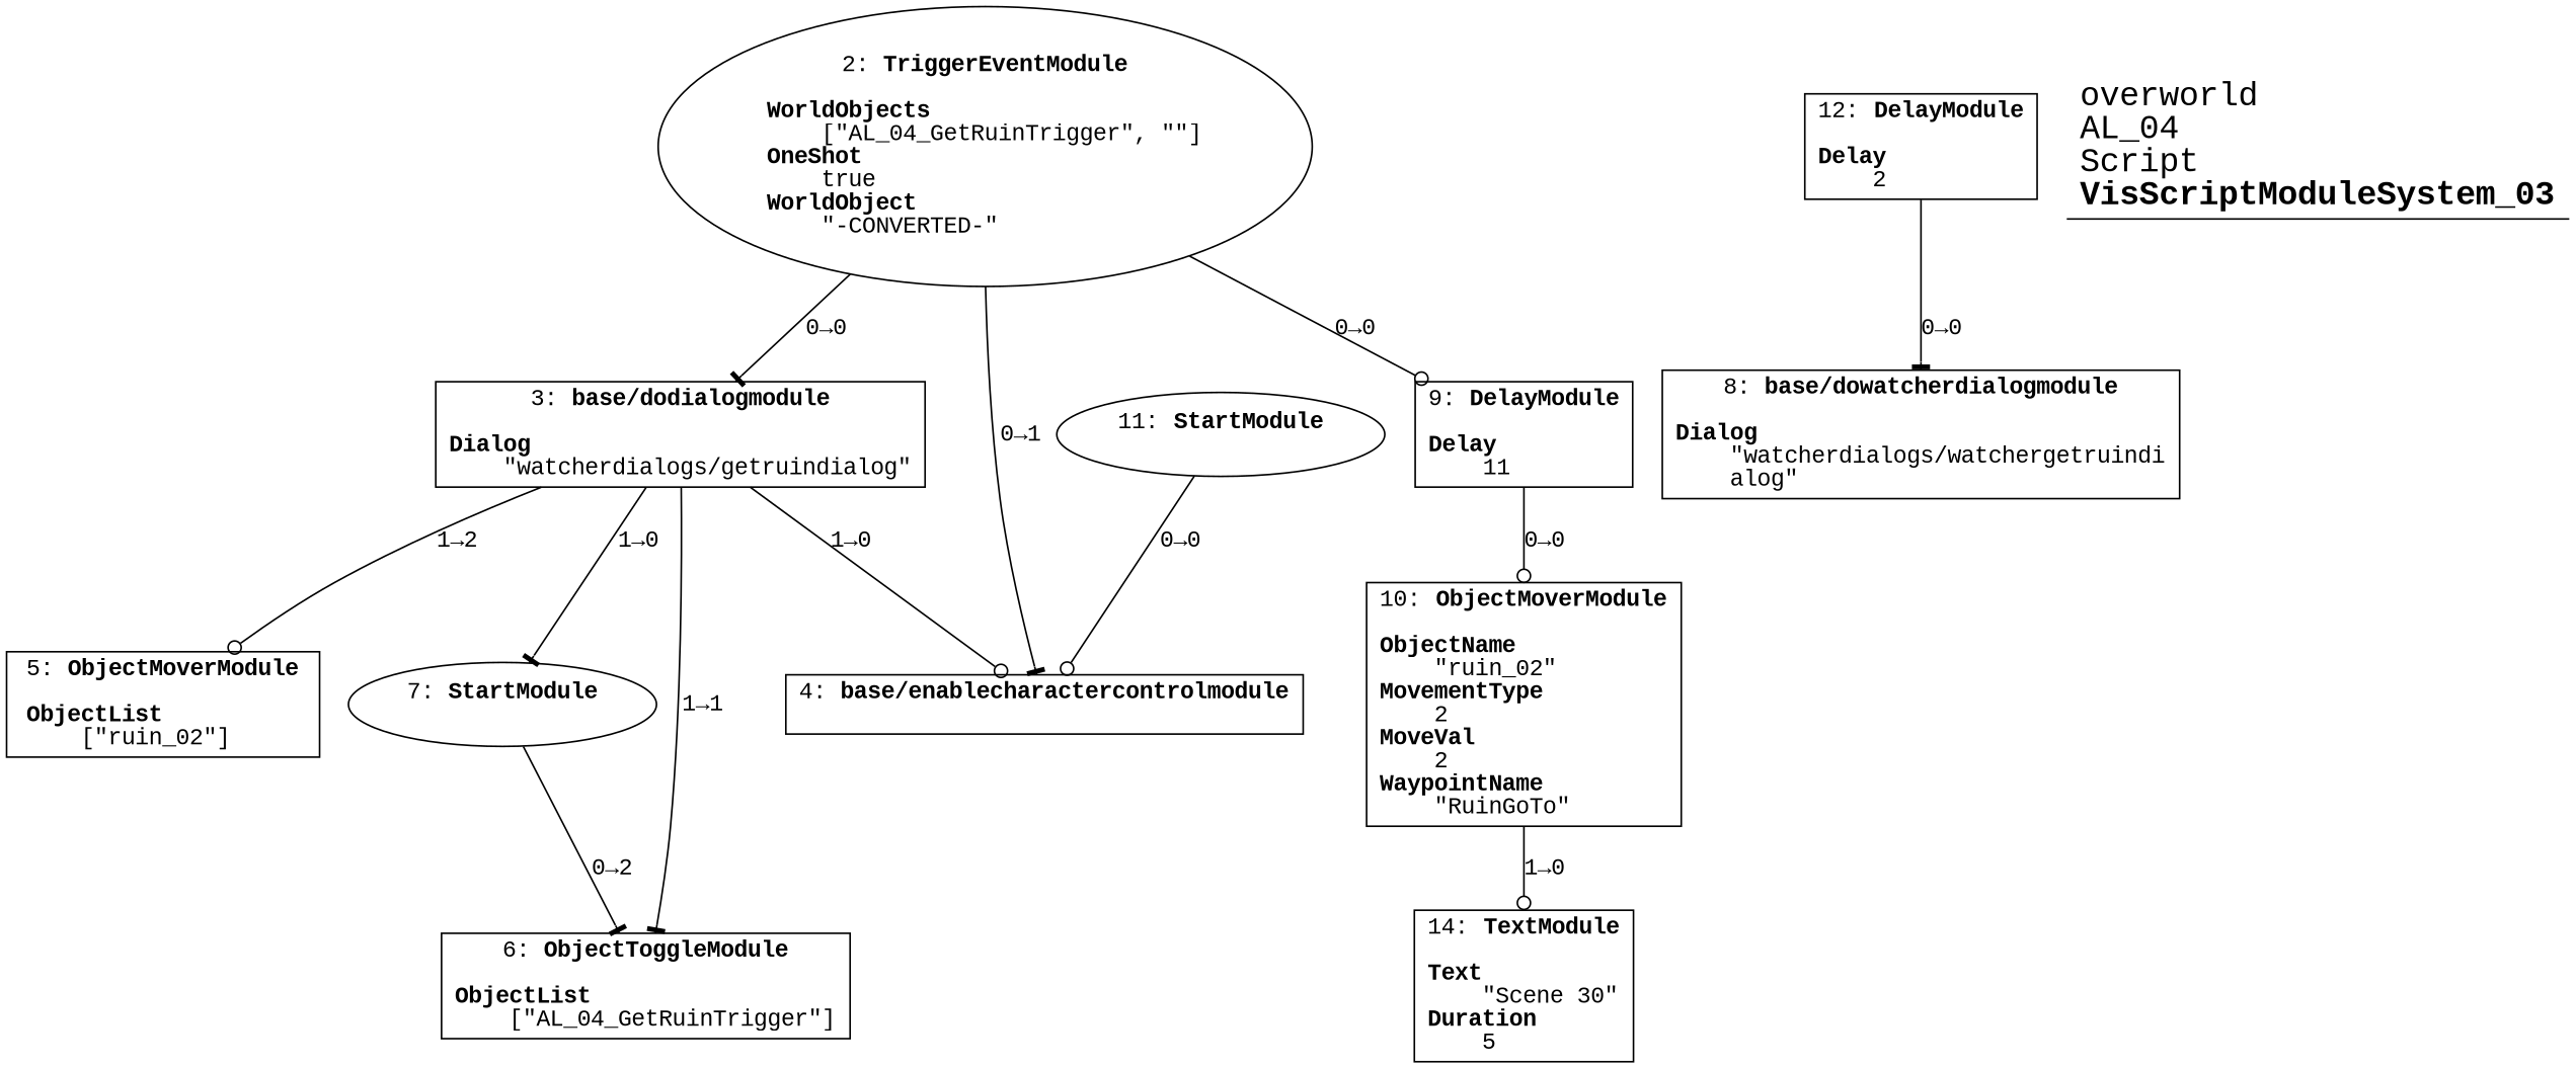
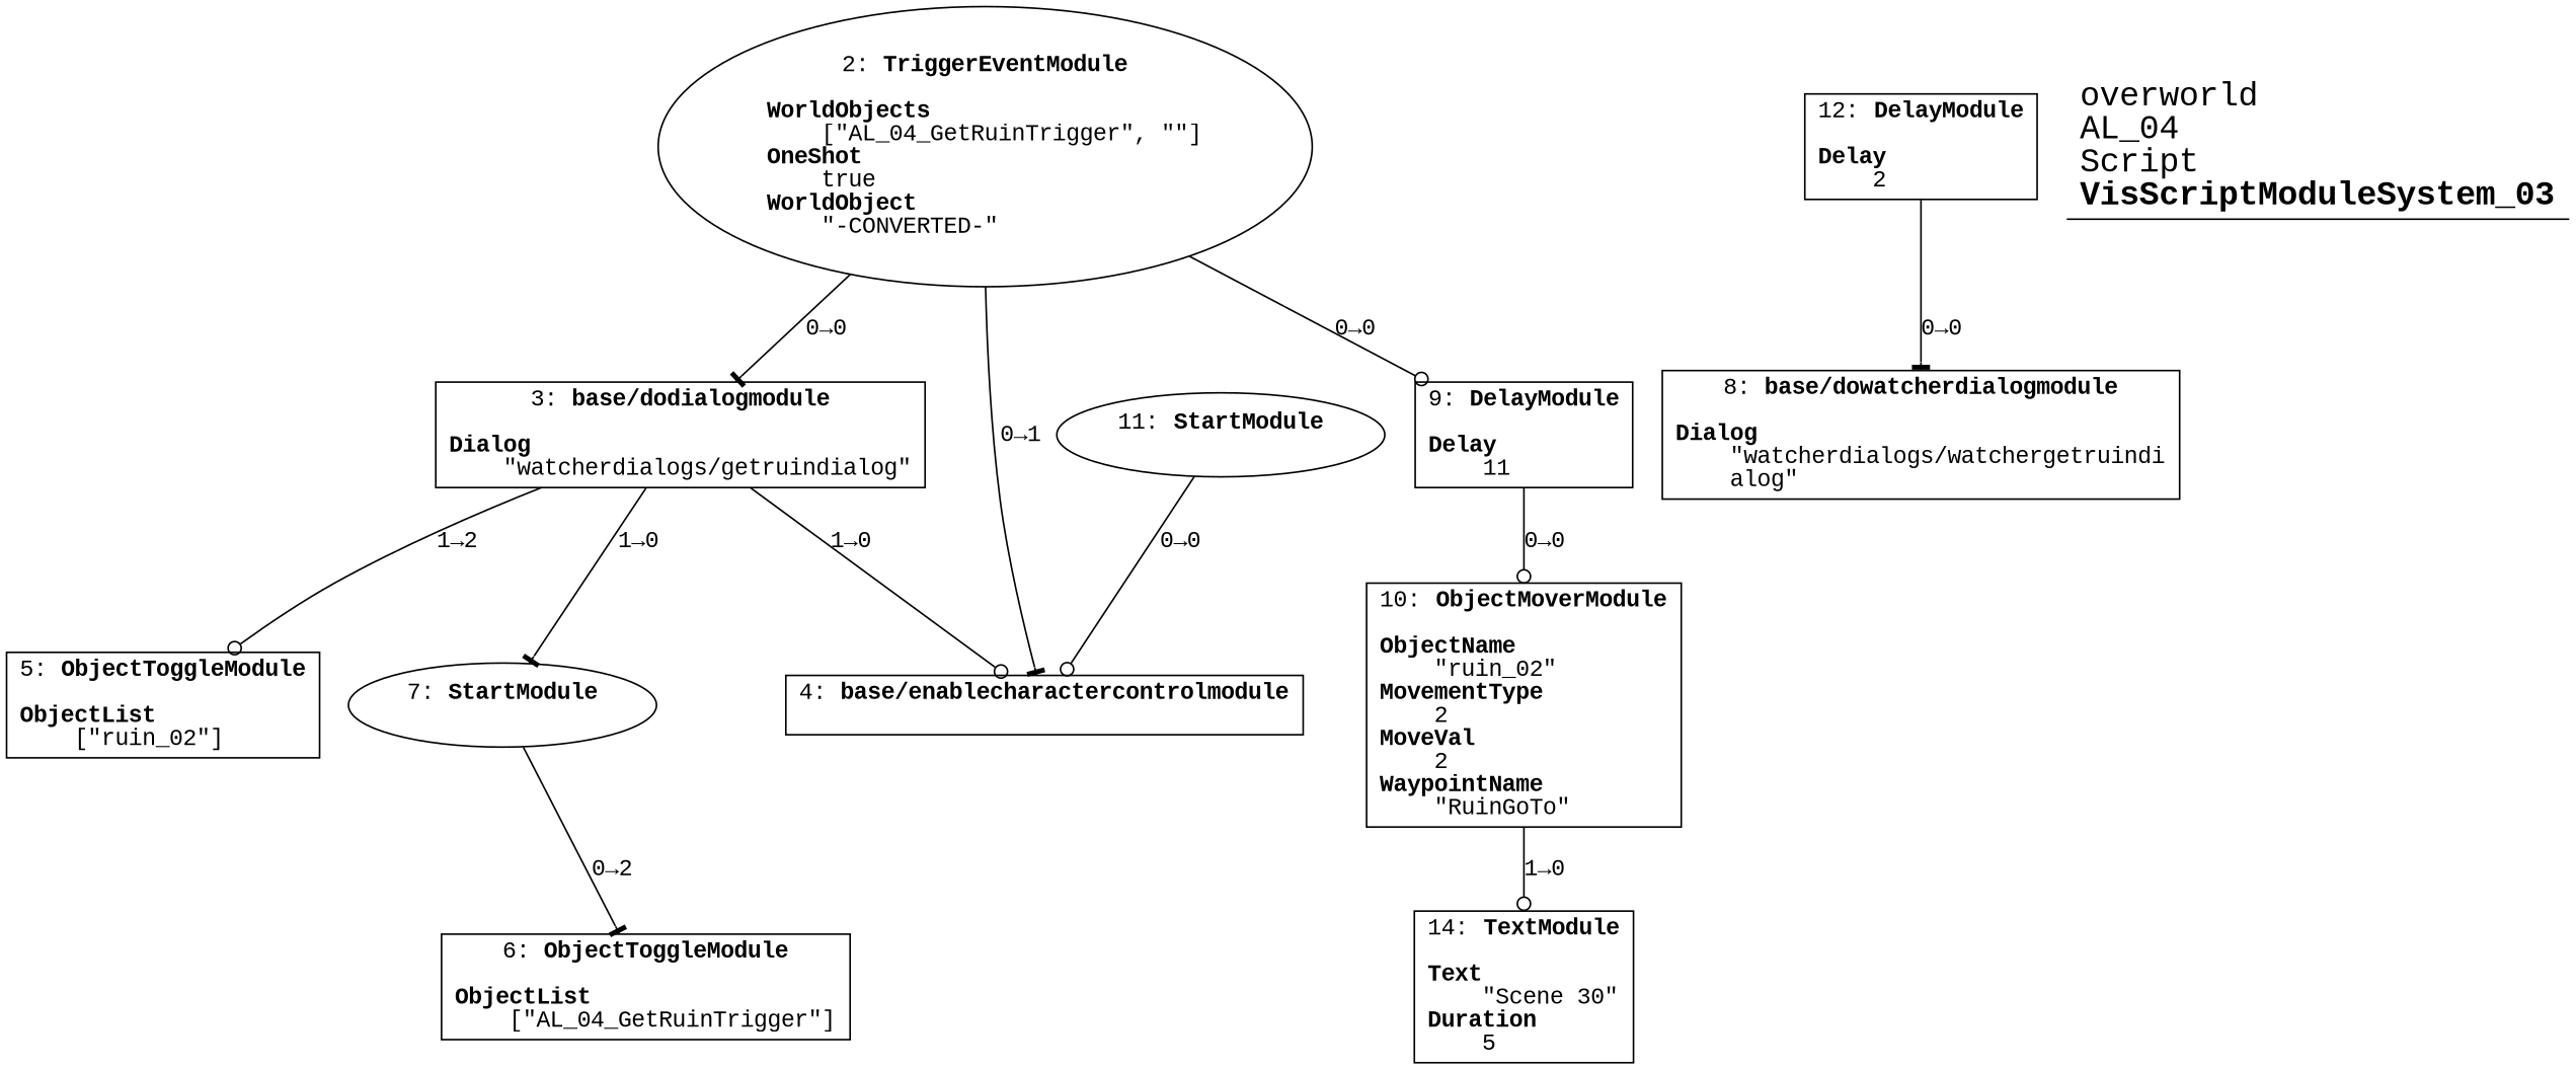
  digraph {
    fontname="Liberation Mono"
    splines=spline
    node [fontname="Liberation Mono" shape=box]
    edge [arrowhead=tee fontname="Liberation Mono"]
    n1 [label=<2: <b>TriggerEventModule</b><br/><br/><b>WorldObjects</b><br align="left"/>    [&quot;AL_04_GetRuinTrigger&quot;, &quot;&quot;]<br align="left"/><b>OneShot</b><br align="left"/>    true<br align="left"/><b>WorldObject</b><br align="left"/>    &quot;-CONVERTED-&quot;<br align="left"/>> shape=oval]
    n2 [label=<3: <b>base/dodialogmodule</b><br/><br/><b>Dialog</b><br align="left"/>    &quot;watcherdialogs/getruindialog&quot;<br align="left"/>>]
    n3 [label=<4: <b>base/enablecharactercontrolmodule</b><br/><br/>>]
    n4 [label=<9: <b>DelayModule</b><br/><br/><b>Delay</b><br align="left"/>    11<br align="left"/>>]
-   n5 [label=<5: <b>ObjectMoverModule</b><br/><br/><b>ObjectList</b><br align="left"/>    [&quot;ruin_02&quot;]<br align="left"/>>]
+   n5 [label=<5: <b>ObjectToggleModule</b><br/><br/><b>ObjectList</b><br align="left"/>    [&quot;ruin_02&quot;]<br align="left"/>>]
    n6 [label=<6: <b>ObjectToggleModule</b><br/><br/><b>ObjectList</b><br align="left"/>    [&quot;AL_04_GetRuinTrigger&quot;]<br align="left"/>>]
    n7 [label=<7: <b>StartModule</b><br/><br/>> shape=oval]
    n8 [label=<10: <b>ObjectMoverModule</b><br/><br/><b>ObjectName</b><br align="left"/>    &quot;ruin_02&quot;<br align="left"/><b>MovementType</b><br align="left"/>    2<br align="left"/><b>MoveVal</b><br align="left"/>    2<br align="left"/><b>WaypointName</b><br align="left"/>    &quot;RuinGoTo&quot;<br align="left"/>>]
    n9 [label=<12: <b>DelayModule</b><br/><br/><b>Delay</b><br align="left"/>    2<br align="left"/>>]
    n10 [label=<8: <b>base/dowatcherdialogmodule</b><br/><br/><b>Dialog</b><br align="left"/>    &quot;watcherdialogs/watchergetruindi<br align="left"/>    alog&quot;<br align="left"/>>]
    n11 [label=<14: <b>TextModule</b><br/><br/><b>Text</b><br align="left"/>    &quot;Scene 30&quot;<br align="left"/><b>Duration</b><br align="left"/>    5<br align="left"/>>]
    n12 [label=<11: <b>StartModule</b><br/><br/>> shape=oval]
    n13 [label=<<font point-size="20">overworld<br align="left"/>AL_04<br align="left"/>Script<br align="left"/><b>VisScriptModuleSystem_03</b><br align="left"/></font>> shape=underline]
    n1 -> n2 [label="0→0"]
    n1 -> n3 [label="0→1"]
    n1 -> n4 [arrowhead=odot label="0→0"]
    n2 -> n3 [arrowhead=odot label="1→0"]
    n2 -> n5 [arrowhead=odot label="1→2"]
-   n2 -> n6 [label="1→1"]
    n2 -> n7 [label="1→0"]
    n4 -> n8 [arrowhead=odot label="0→0"]
    n7 -> n6 [label="0→2"]
    n8 -> n11 [arrowhead=odot label="1→0"]
    n9 -> n10 [label="0→0"]
    n12 -> n3 [arrowhead=odot label="0→0"]
  }
